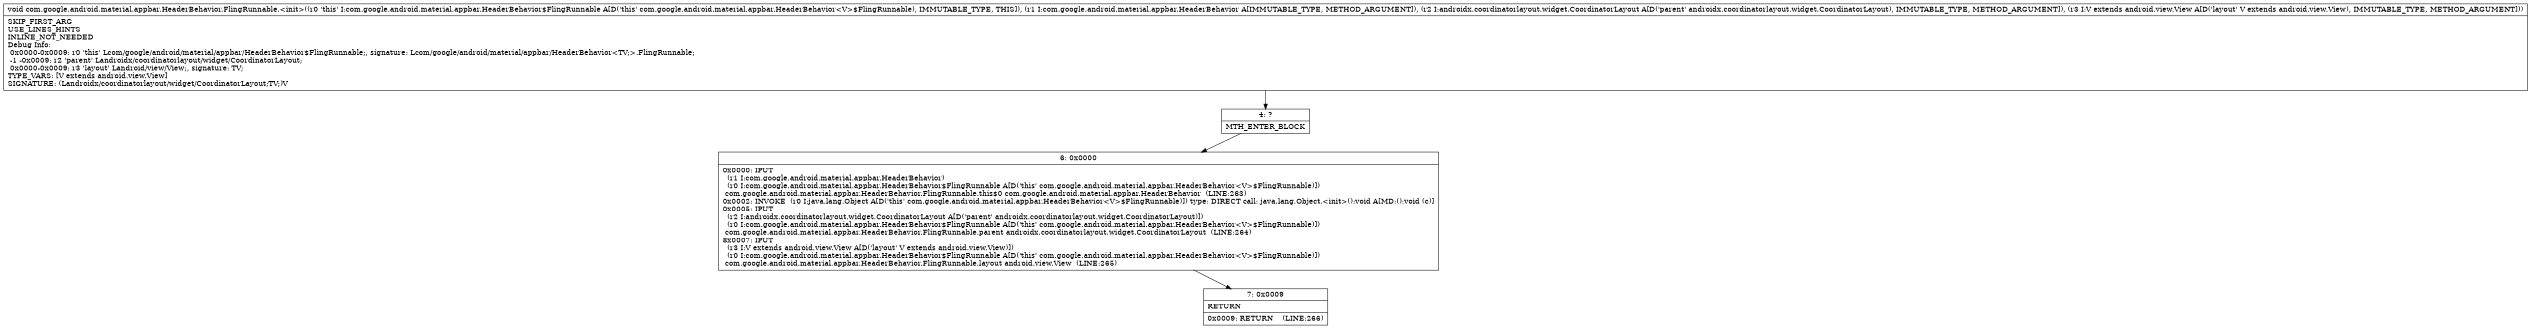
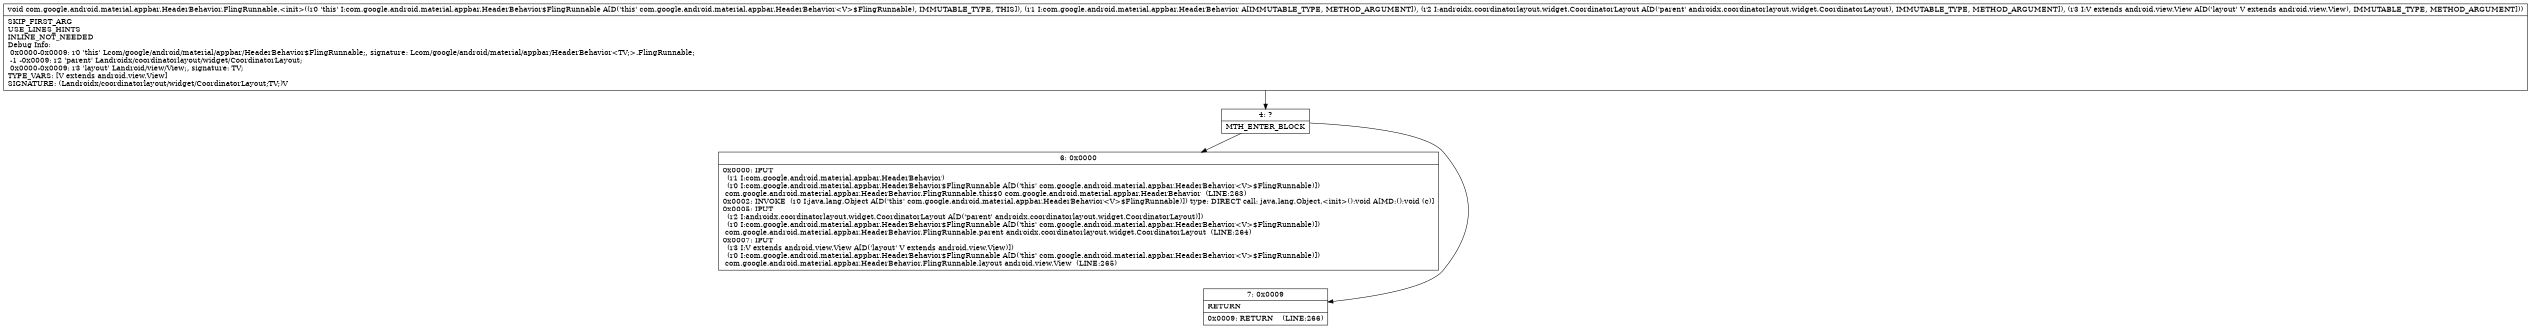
  digraph {
    node [shape=record]
    n1 [label="{4\:\ ?|MTH_ENTER_BLOCK\l}"]
-   n2 [label="{6\:\ 0x0000|0x0000: IPUT  \l  (r1 I:com.google.android.material.appbar.HeaderBehavior)\l  (r0 I:com.google.android.material.appbar.HeaderBehavior$FlingRunnable A[D('this' com.google.android.material.appbar.HeaderBehavior\<V\>$FlingRunnable)])\l com.google.android.material.appbar.HeaderBehavior.FlingRunnable.this$0 com.google.android.material.appbar.HeaderBehavior  (LINE:263)\l0x0002: INVOKE  (r0 I:java.lang.Object A[D('this' com.google.android.material.appbar.HeaderBehavior\<V\>$FlingRunnable)]) type: DIRECT call: java.lang.Object.\<init\>():void A[MD:():void (c)]\l0x0005: IPUT  \l  (r2 I:androidx.coordinatorlayout.widget.CoordinatorLayout A[D('parent' androidx.coordinatorlayout.widget.CoordinatorLayout)])\l  (r0 I:com.google.android.material.appbar.HeaderBehavior$FlingRunnable A[D('this' com.google.android.material.appbar.HeaderBehavior\<V\>$FlingRunnable)])\l com.google.android.material.appbar.HeaderBehavior.FlingRunnable.parent androidx.coordinatorlayout.widget.CoordinatorLayout  (LINE:264)\l8x0007: IPUT  \l  (r3 I:V extends android.view.View A[D('layout' V extends android.view.View)])\l  (r0 I:com.google.android.material.appbar.HeaderBehavior$FlingRunnable A[D('this' com.google.android.material.appbar.HeaderBehavior\<V\>$FlingRunnable)])\l com.google.android.material.appbar.HeaderBehavior.FlingRunnable.layout android.view.View  (LINE:265)\l}"]
+   n2 [label="{6\:\ 0x0000|0x0000: IPUT  \l  (r1 I:com.google.android.material.appbar.HeaderBehavior)\l  (r0 I:com.google.android.material.appbar.HeaderBehavior$FlingRunnable A[D('this' com.google.android.material.appbar.HeaderBehavior\<V\>$FlingRunnable)])\l com.google.android.material.appbar.HeaderBehavior.FlingRunnable.this$0 com.google.android.material.appbar.HeaderBehavior  (LINE:263)\l0x0002: INVOKE  (r0 I:java.lang.Object A[D('this' com.google.android.material.appbar.HeaderBehavior\<V\>$FlingRunnable)]) type: DIRECT call: java.lang.Object.\<init\>():void A[MD:():void (c)]\l0x0005: IPUT  \l  (r2 I:androidx.coordinatorlayout.widget.CoordinatorLayout A[D('parent' androidx.coordinatorlayout.widget.CoordinatorLayout)])\l  (r0 I:com.google.android.material.appbar.HeaderBehavior$FlingRunnable A[D('this' com.google.android.material.appbar.HeaderBehavior\<V\>$FlingRunnable)])\l com.google.android.material.appbar.HeaderBehavior.FlingRunnable.parent androidx.coordinatorlayout.widget.CoordinatorLayout  (LINE:264)\l0x0007: IPUT  \l  (r3 I:V extends android.view.View A[D('layout' V extends android.view.View)])\l  (r0 I:com.google.android.material.appbar.HeaderBehavior$FlingRunnable A[D('this' com.google.android.material.appbar.HeaderBehavior\<V\>$FlingRunnable)])\l com.google.android.material.appbar.HeaderBehavior.FlingRunnable.layout android.view.View  (LINE:265)\l}"]
    n3 [label="{7\:\ 0x0009|RETURN\l|0x0009: RETURN    (LINE:266)\l}"]
    n4 [label="{void com.google.android.material.appbar.HeaderBehavior.FlingRunnable.\<init\>((r0 'this' I:com.google.android.material.appbar.HeaderBehavior$FlingRunnable A[D('this' com.google.android.material.appbar.HeaderBehavior\<V\>$FlingRunnable), IMMUTABLE_TYPE, THIS]), (r1 I:com.google.android.material.appbar.HeaderBehavior A[IMMUTABLE_TYPE, METHOD_ARGUMENT]), (r2 I:androidx.coordinatorlayout.widget.CoordinatorLayout A[D('parent' androidx.coordinatorlayout.widget.CoordinatorLayout), IMMUTABLE_TYPE, METHOD_ARGUMENT]), (r3 I:V extends android.view.View A[D('layout' V extends android.view.View), IMMUTABLE_TYPE, METHOD_ARGUMENT]))  | SKIP_FIRST_ARG\lUSE_LINES_HINTS\lINLINE_NOT_NEEDED\lDebug Info:\l  0x0000\-0x0009: r0 'this' Lcom\/google\/android\/material\/appbar\/HeaderBehavior$FlingRunnable;, signature: Lcom\/google\/android\/material\/appbar\/HeaderBehavior\<TV;\>.FlingRunnable;\l  \-1 \-0x0009: r2 'parent' Landroidx\/coordinatorlayout\/widget\/CoordinatorLayout;\l  0x0000\-0x0009: r3 'layout' Landroid\/view\/View;, signature: TV;\lTYPE_VARS: [V extends android.view.View]\lSIGNATURE: (Landroidx\/coordinatorlayout\/widget\/CoordinatorLayout;TV;)V\l}"]
    n1 -> n2
-   n2 -> n3
+   n1 -> n3
    n4 -> n1
  }
